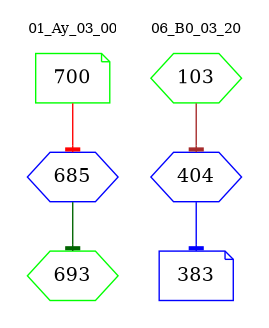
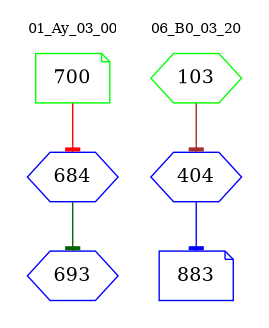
  digraph {
    node [color=blue shape=hexagon]
    edge [arrowhead=tee]
    n1 [color=green label=700 shape=note]
-   n2 [label=685]
-   n3 [color=green label=693]
+   n2 [label=684]
+   n3 [label=693]
    n4 [color=green label=103]
    n5 [label=404]
-   n6 [label=383 shape=note]
+   n6 [label=883 shape=note]
    subgraph cluster_1 {
      color=white
      fontsize=10
      label="01_Ay_03_00"
      n1
      n2
      n3
    }
    subgraph cluster_2 {
      color=white
      fontsize=10
      label="06_B0_03_20"
      n4
      n5
      n6
    }
    n1 -> n2 [color=red]
    n2 -> n3 [color=darkgreen]
    n4 -> n5 [color=brown]
    n5 -> n6 [color=blue]
  }
